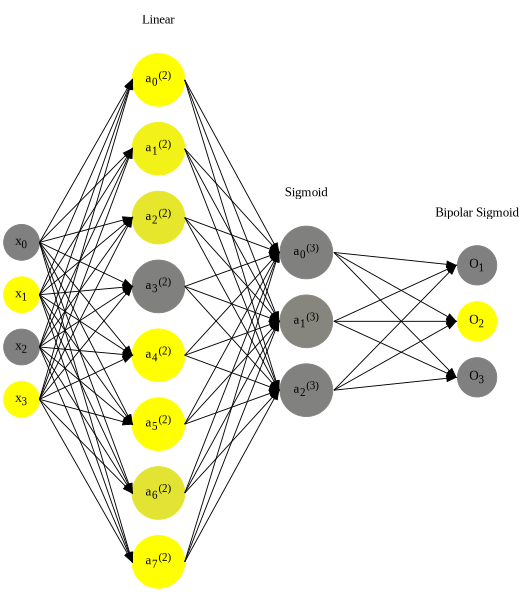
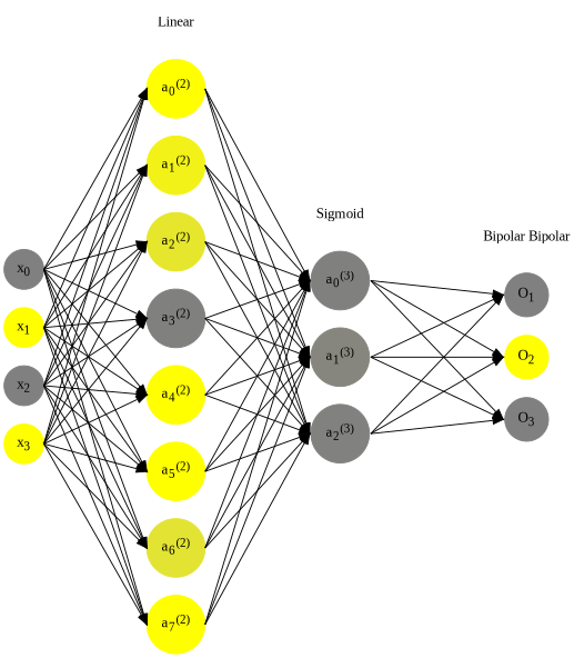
  digraph {
    rankdir=LR
    ranksep=1.4
    splines=false
    fontname="Liberation Serif"
    node [color="0.1667, 0.0, 0.5" fillcolor="0.1667, 0.0, 0.5" shape=circle style=filled fontname="Liberation Serif"]
    edge [headport=w style=solid tailport=e fontname="Liberation Serif"]
    n1 [label=<x<sub>0</sub>>]
    n2 [color="0.1667, 1.0, 1.0" fillcolor="0.1667, 1.0, 1.0" label=<x<sub>1</sub>>]
    n3 [label=<x<sub>2</sub>>]
    n4 [color="0.1667, 1.0, 1.0" fillcolor="0.1667, 1.0, 1.0" label=<x<sub>3</sub>>]
    n5 [color="0.1667, 1.367772, 1.183886" fillcolor="0.1667, 1.367772, 1.183886" label=<a<sub>0</sub><sup>(2)</sup>>]
    n6 [color="0.1667, 0.893640, 0.946820" fillcolor="0.1667, 0.893640, 0.946820" label=<a<sub>1</sub><sup>(2)</sup>>]
    n7 [color="0.1667, 0.804379, 0.902190" fillcolor="0.1667, 0.804379, 0.902190" label=<a<sub>2</sub><sup>(2)</sup>>]
    n8 [color="0.1667, 0.003788, 0.501894" fillcolor="0.1667, 0.003788, 0.501894" label=<a<sub>3</sub><sup>(2)</sup>>]
    n9 [color="0.1667, 1.285109, 1.142554" fillcolor="0.1667, 1.285109, 1.142554" label=<a<sub>4</sub><sup>(2)</sup>>]
    n10 [color="0.1667, 1.427422, 1.213711" fillcolor="0.1667, 1.427422, 1.213711" label=<a<sub>5</sub><sup>(2)</sup>>]
    n11 [color="0.1667, 0.774171, 0.887085" fillcolor="0.1667, 0.774171, 0.887085" label=<a<sub>6</sub><sup>(2)</sup>>]
    n12 [color="0.1667, 1.272017, 1.136008" fillcolor="0.1667, 1.272017, 1.136008" label=<a<sub>7</sub><sup>(2)</sup>>]
    n13 [color="0.1667, 0.003162, 0.501581" fillcolor="0.1667, 0.003162, 0.501581" label=<a<sub>0</sub><sup>(3)</sup>>]
    n14 [color="0.1667, 0.054110, 0.527055" fillcolor="0.1667, 0.054110, 0.527055" label=<a<sub>1</sub><sup>(3)</sup>>]
    n15 [color="0.1667, 0.012886, 0.506443" fillcolor="0.1667, 0.012886, 0.506443" label=<a<sub>2</sub><sup>(3)</sup>>]
    n16 [label=<O<sub>1</sub>>]
    n17 [color="0.1667, 1.0, 1.0" fillcolor="0.1667, 1.0, 1.0" label=<O<sub>2</sub>>]
    n18 [label=<O<sub>3</sub>>]
    n19 [label=Linear shape=plaintext color="" fillcolor="" style=""]
    n20 [label=Sigmoid shape=plaintext color="" fillcolor="" style=""]
-   n21 [label="Bipolar Sigmoid" shape=plaintext color="" fillcolor="" style=""]
+   n21 [label="Bipolar Bipolar" shape=plaintext color="" fillcolor="" style=""]
    subgraph sub_1 {
      n1
    }
    subgraph sub_2 {
      n2
    }
    subgraph sub_3 {
      n3
    }
    subgraph sub_4 {
      n4
    }
    subgraph sub_5 {
      n5
    }
    subgraph sub_6 {
      n6
    }
    subgraph sub_7 {
      n7
    }
    subgraph sub_8 {
      n8
    }
    subgraph sub_9 {
      n9
    }
    subgraph sub_10 {
      n10
    }
    subgraph sub_11 {
      n11
    }
    subgraph sub_12 {
      n12
    }
    subgraph sub_13 {
      n13
    }
    subgraph sub_14 {
      n14
    }
    subgraph sub_15 {
      n15
    }
    subgraph sub_16 {
      n16
    }
    subgraph sub_17 {
      n17
    }
    subgraph sub_18 {
      n18
    }
    subgraph sub_19 {
      rank=same
      n1
      n2
      n3
      n4
    }
    subgraph sub_20 {
      rank=same
      n5
      n6
      n7
      n8
      n9
      n10
      n11
      n12
    }
    subgraph sub_21 {
      rank=same
      n13
      n14
      n15
    }
    subgraph sub_22 {
      rank=same
      n16
      n17
      n18
    }
    subgraph sub_23 {
      rank=same
      n5
      n19
    }
    subgraph sub_24 {
      rank=same
      n13
      n20
    }
    subgraph sub_25 {
      rank=same
      n16
      n21
    }
    n1 -> n2 [style=invis]
    n1 -> n5
    n1 -> n6
    n1 -> n7
    n1 -> n8
    n1 -> n9
    n1 -> n10
    n1 -> n11
    n1 -> n12
    n2 -> n3 [style=invis]
    n2 -> n5
    n2 -> n6
    n2 -> n7
    n2 -> n8
    n2 -> n9
    n2 -> n10
    n2 -> n11
    n2 -> n12
    n3 -> n4 [style=invis]
    n3 -> n5
    n3 -> n6
    n3 -> n7
    n3 -> n8
    n3 -> n9
    n3 -> n10
    n3 -> n11
    n3 -> n12
    n4 -> n5
    n4 -> n6
    n4 -> n7
    n4 -> n8
    n4 -> n9
    n4 -> n10
    n4 -> n11
    n4 -> n12
    n5 -> n6 [style=invis]
    n5 -> n13
    n5 -> n14
    n5 -> n15
    n6 -> n7 [style=invis]
    n6 -> n13
    n6 -> n14
    n6 -> n15
    n7 -> n8 [style=invis]
    n7 -> n13
    n7 -> n14
    n7 -> n15
    n8 -> n9 [style=invis]
    n8 -> n13
    n8 -> n14
    n8 -> n15
    n9 -> n10 [style=invis]
    n9 -> n13
    n9 -> n14
    n9 -> n15
    n10 -> n11 [style=invis]
    n10 -> n13
    n10 -> n14
    n10 -> n15
    n11 -> n12 [style=invis]
    n11 -> n13
    n11 -> n14
    n11 -> n15
    n12 -> n13
    n12 -> n14
    n12 -> n15
    n13 -> n14 [style=invis]
    n13 -> n16
    n13 -> n17
    n13 -> n18
    n14 -> n15 [style=invis]
    n14 -> n16
    n14 -> n17
    n14 -> n18
    n15 -> n16
    n15 -> n17
    n15 -> n18
    n16 -> n17 [style=invis]
    n17 -> n18 [style=invis]
    n19 -> n5 [style=invis]
    n20 -> n13 [style=invis]
    n21 -> n16 [style=invis]
  }
